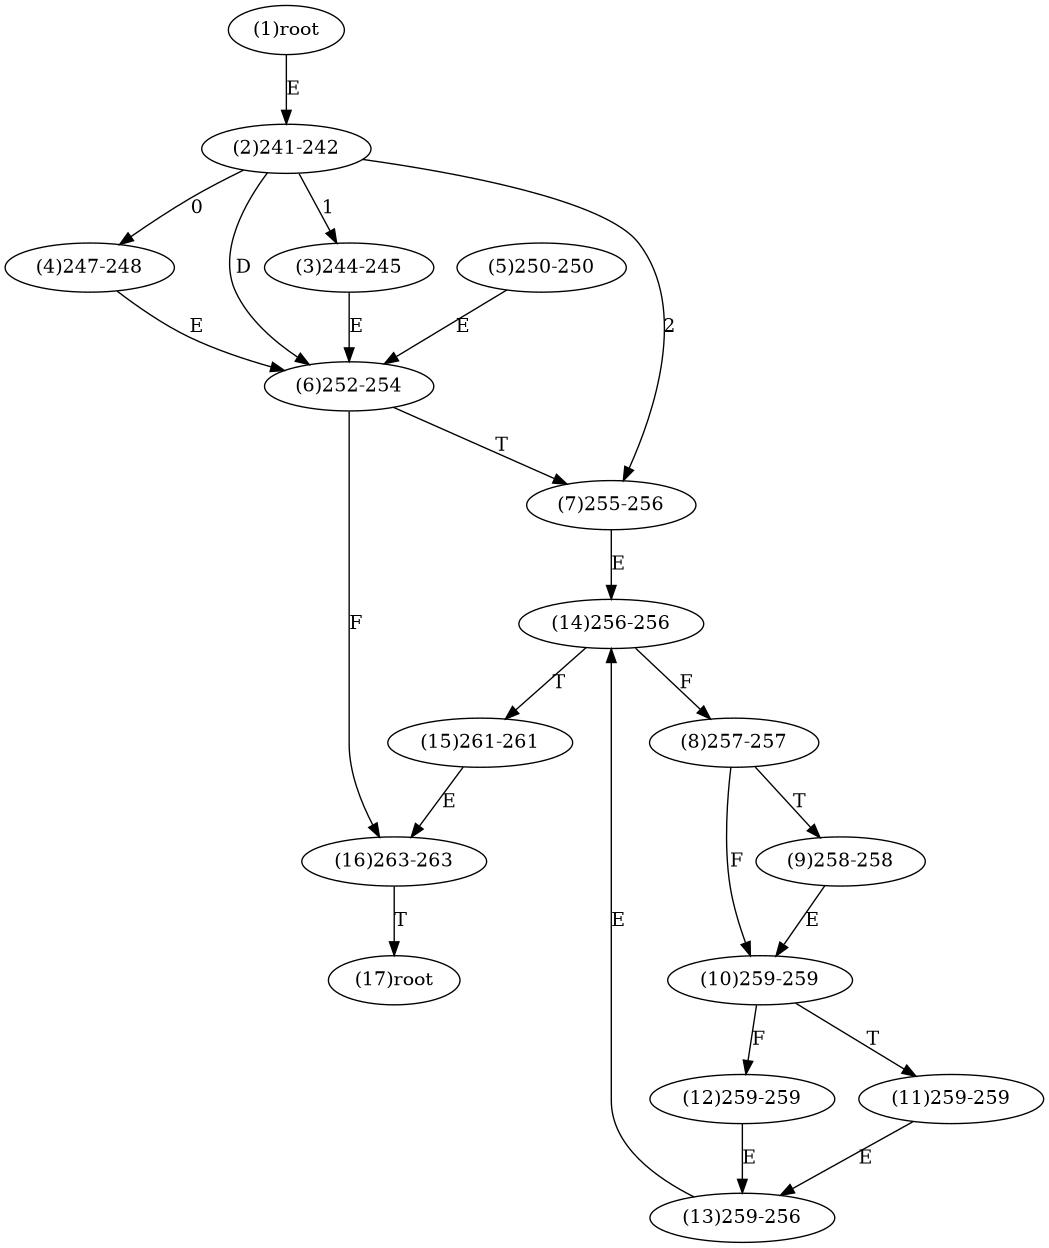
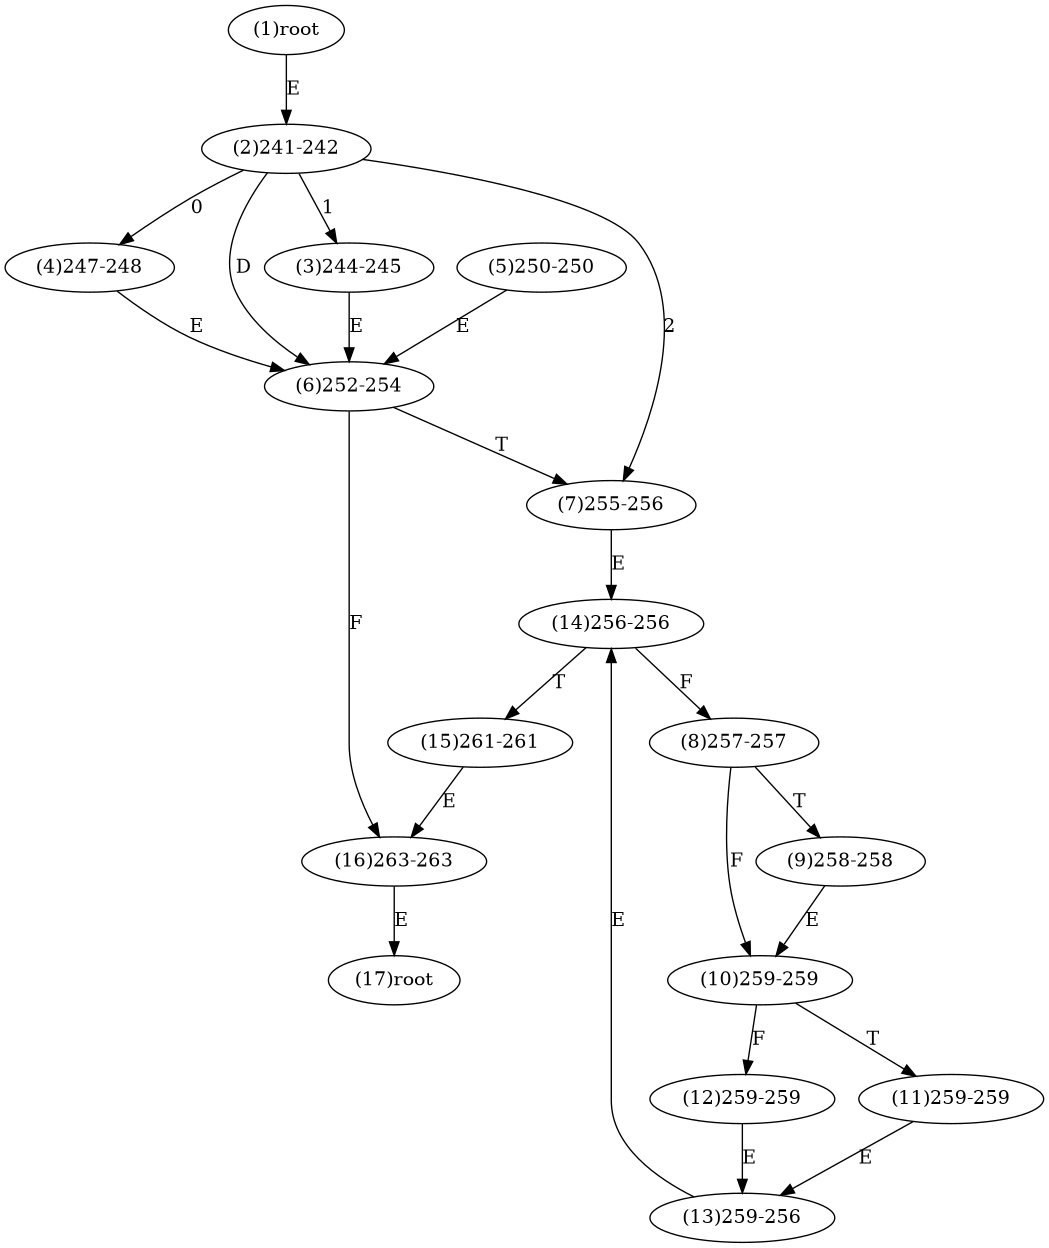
  digraph {
    n1 [label="(1)root"]
    n2 [label="(2)241-242"]
    n3 [label="(3)244-245"]
    n4 [label="(4)247-248"]
    n5 [label="(6)252-254"]
    n6 [label="(7)255-256"]
    n7 [label="(5)250-250"]
    n8 [label="(16)263-263"]
    n9 [label="(14)256-256"]
    n10 [label="(17)root"]
    n11 [label="(8)257-257"]
    n12 [label="(15)261-261"]
    n13 [label="(9)258-258"]
    n14 [label="(10)259-259"]
    n15 [label="(11)259-259"]
    n16 [label="(12)259-259"]
    n17 [label="(13)259-256"]
    n1 -> n2 [label=E]
    n2 -> n3 [label=1]
    n2 -> n4 [label=0]
    n2 -> n5 [label=D]
    n2 -> n6 [label=2]
    n3 -> n5 [label=E]
    n4 -> n5 [label=E]
    n5 -> n6 [label=T]
    n5 -> n8 [label=F]
    n6 -> n9 [label=E]
    n7 -> n5 [label=E]
-   n8 -> n10 [label=T]
+   n8 -> n10 [label=E]
    n9 -> n11 [label=F]
    n9 -> n12 [label=T]
    n11 -> n13 [label=T]
    n11 -> n14 [label=F]
    n12 -> n8 [label=E]
    n13 -> n14 [label=E]
    n14 -> n15 [label=T]
    n14 -> n16 [label=F]
    n15 -> n17 [label=E]
    n16 -> n17 [label=E]
    n17 -> n9 [label=E]
  }
